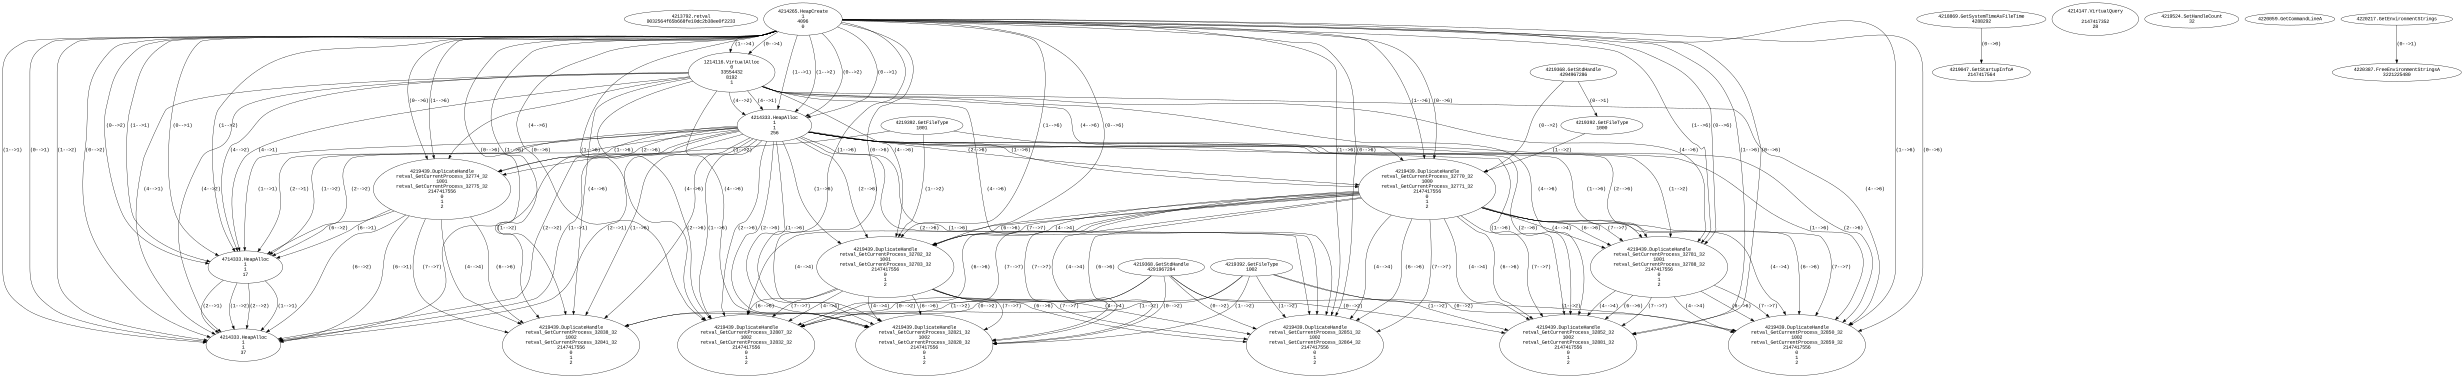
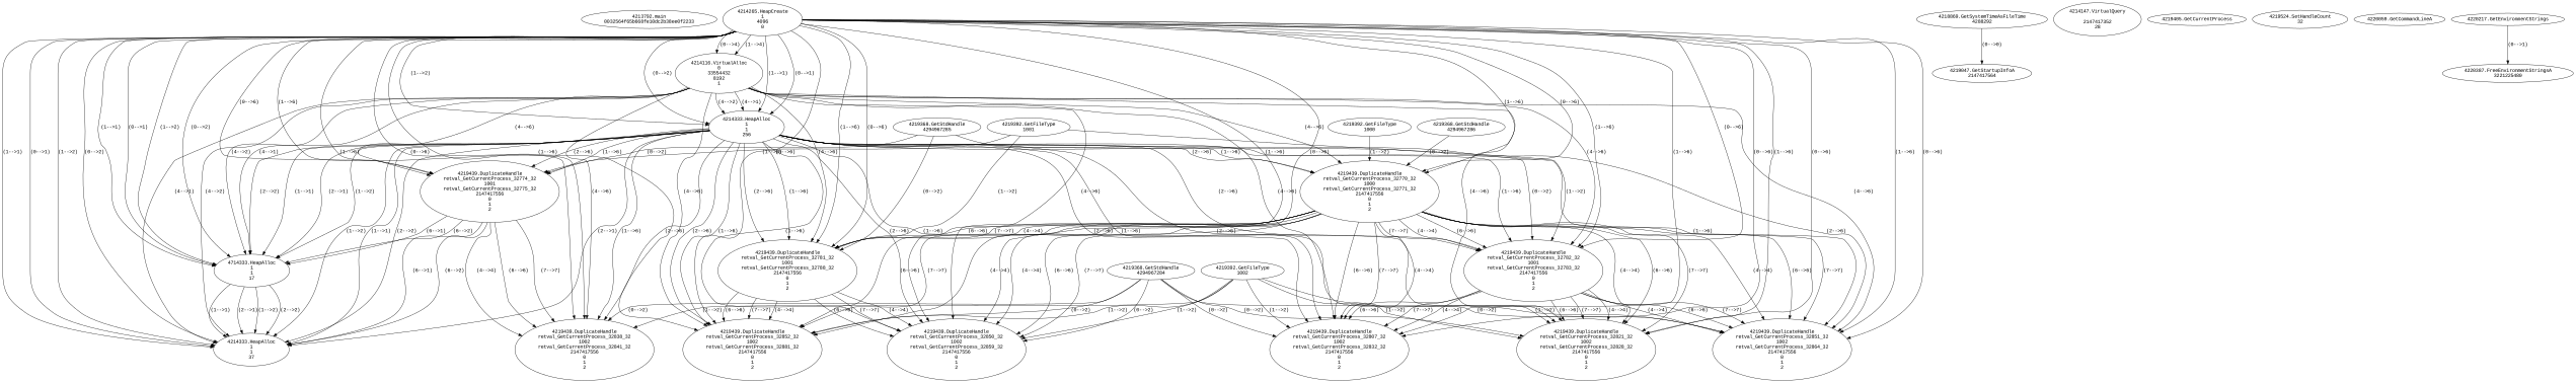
  digraph {
    fontname="Liberation Mono"
    node [fontname="Liberation Mono"]
    edge [fontname="Liberation Mono"]
-   n1 [label="4213792.retval\n0032564f65b668fe10dc2b38ee0f2233"]
+   n1 [label="4213792.main\n0032564f65b668fe10dc2b38ee0f2233"]
    n2 [label="4214265.HeapCreate\n1\n4096\n0"]
-   n3 [label="1214116.VirtualAlloc\n0\n33554432\n8192\n1"]
+   n3 [label="4214116.VirtualAlloc\n0\n33554432\n8192\n1"]
    n4 [label="4214333.HeapAlloc\n1\n1\n256"]
    n5 [label="4219439.DuplicateHandle\nretval_GetCurrentProcess_32774_32\n1001\nretval_GetCurrentProcess_32775_32\n2147417556\n0\n1\n2"]
    n6 [label="4714333.HeapAlloc\n1\n1\n17"]
    n7 [label="4214333.HeapAlloc\n1\n1\n37"]
    n8 [label="4219439.DuplicateHandle\nretval_GetCurrentProcess_32838_32\n1002\nretval_GetCurrentProcess_32841_32\n2147417556\n0\n1\n2"]
    n9 [label="4219439.DuplicateHandle\nretval_GetCurrentProcess_32770_32\n1000\nretval_GetCurrentProcess_32771_32\n2147417556\n0\n1\n2"]
    n10 [label="4219439.DuplicateHandle\nretval_GetCurrentProcess_32781_32\n1001\nretval_GetCurrentProcess_32788_32\n2147417556\n0\n1\n2"]
    n11 [label="4219439.DuplicateHandle\nretval_GetCurrentProcess_32850_32\n1002\nretval_GetCurrentProcess_32859_32\n2147417556\n0\n1\n2"]
    n12 [label="4219439.DuplicateHandle\nretval_GetCurrentProcess_32782_32\n1001\nretval_GetCurrentProcess_32783_32\n2147417556\n0\n1\n2"]
    n13 [label="4219439.DuplicateHandle\nretval_GetCurrentProcess_32807_32\n1002\nretval_GetCurrentProcess_32832_32\n2147417556\n0\n1\n2"]
    n14 [label="4219439.DuplicateHandle\nretval_GetCurrentProcess_32821_32\n1002\nretval_GetCurrentProcess_32828_32\n2147417556\n0\n1\n2"]
    n15 [label="4219439.DuplicateHandle\nretval_GetCurrentProcess_32851_32\n1002\nretval_GetCurrentProcess_32864_32\n2147417556\n0\n1\n2"]
    n16 [label="4219439.DuplicateHandle\nretval_GetCurrentProcess_32852_32\n1002\nretval_GetCurrentProcess_32881_32\n2147417556\n0\n1\n2"]
    n17 [label="4218869.GetSystemTimeAsFileTime\n4288292"]
    n18 [label="4219047.GetStartupInfoA\n2147417564"]
    n19 [label="4214147.VirtualQuery\n\n2147417352\n28"]
    n20 [label="4219368.GetStdHandle\n4294967286"]
    n21 [label="4219392.GetFileType\n1000"]
+   n22 [label="4219368.GetStdHandle\n4294967285"]
    n23 [label="4219392.GetFileType\n1001"]
-   n25 [label="4219368.GetStdHandle\n4291967284"]
+   n24 [label="4219405.GetCurrentProcess\n"]
+   n25 [label="4219368.GetStdHandle\n4294967284"]
    n26 [label="4219392.GetFileType\n1002"]
    n27 [label="4219524.SetHandleCount\n32"]
    n28 [label="4220059.GetCommandLineA\n"]
    n29 [label="4220217.GetEnvironmentStrings\n"]
    n30 [label="4220387.FreeEnvironmentStringsA\n3221225480"]
    n2 -> n3 [label="(1-->4)"]
    n2 -> n3 [label="(0-->4)"]
    n2 -> n4 [label="(1-->1)"]
    n2 -> n4 [label="(0-->1)"]
    n2 -> n4 [label="(1-->2)"]
    n2 -> n4 [label="(0-->2)"]
    n2 -> n5 [label="(1-->6)"]
    n2 -> n5 [label="(0-->6)"]
    n2 -> n6 [label="(1-->1)"]
    n2 -> n6 [label="(0-->1)"]
    n2 -> n6 [label="(1-->2)"]
    n2 -> n6 [label="(0-->2)"]
    n2 -> n7 [label="(1-->1)"]
    n2 -> n7 [label="(0-->1)"]
    n2 -> n7 [label="(1-->2)"]
    n2 -> n7 [label="(0-->2)"]
    n2 -> n8 [label="(1-->6)"]
    n2 -> n8 [label="(0-->6)"]
    n2 -> n9 [label="(1-->6)"]
    n2 -> n9 [label="(0-->6)"]
    n2 -> n10 [label="(1-->6)"]
    n2 -> n10 [label="(0-->6)"]
    n2 -> n11 [label="(1-->6)"]
    n2 -> n11 [label="(0-->6)"]
    n2 -> n12 [label="(1-->6)"]
    n2 -> n12 [label="(0-->6)"]
    n2 -> n13 [label="(1-->6)"]
    n2 -> n13 [label="(0-->6)"]
    n2 -> n14 [label="(1-->6)"]
    n2 -> n14 [label="(0-->6)"]
    n2 -> n15 [label="(1-->6)"]
    n2 -> n15 [label="(0-->6)"]
    n2 -> n16 [label="(1-->6)"]
    n2 -> n16 [label="(0-->6)"]
    n3 -> n4 [label="(4-->1)"]
    n3 -> n4 [label="(4-->2)"]
    n3 -> n5 [label="(4-->6)"]
    n3 -> n6 [label="(4-->1)"]
    n3 -> n6 [label="(4-->2)"]
    n3 -> n7 [label="(4-->1)"]
    n3 -> n7 [label="(4-->2)"]
    n3 -> n8 [label="(4-->6)"]
    n3 -> n9 [label="(4-->6)"]
    n3 -> n10 [label="(4-->6)"]
    n3 -> n11 [label="(4-->6)"]
    n3 -> n12 [label="(4-->6)"]
    n3 -> n13 [label="(4-->6)"]
    n3 -> n14 [label="(4-->6)"]
    n3 -> n15 [label="(4-->6)"]
    n3 -> n16 [label="(4-->6)"]
    n4 -> n5 [label="(1-->6)"]
    n4 -> n5 [label="(2-->6)"]
    n4 -> n6 [label="(1-->1)"]
    n4 -> n6 [label="(2-->1)"]
    n4 -> n6 [label="(1-->2)"]
    n4 -> n6 [label="(2-->2)"]
    n4 -> n7 [label="(1-->1)"]
    n4 -> n7 [label="(2-->1)"]
    n4 -> n7 [label="(1-->2)"]
    n4 -> n7 [label="(2-->2)"]
    n4 -> n8 [label="(1-->6)"]
    n4 -> n8 [label="(2-->6)"]
    n4 -> n9 [label="(1-->6)"]
    n4 -> n9 [label="(2-->6)"]
    n4 -> n10 [label="(1-->6)"]
    n4 -> n10 [label="(2-->6)"]
    n4 -> n11 [label="(1-->6)"]
    n4 -> n11 [label="(2-->6)"]
    n4 -> n12 [label="(1-->6)"]
    n4 -> n12 [label="(2-->6)"]
    n4 -> n13 [label="(1-->6)"]
    n4 -> n13 [label="(2-->6)"]
    n4 -> n14 [label="(1-->6)"]
    n4 -> n14 [label="(2-->6)"]
    n4 -> n15 [label="(1-->6)"]
    n4 -> n15 [label="(2-->6)"]
    n4 -> n16 [label="(1-->6)"]
    n4 -> n16 [label="(2-->6)"]
    n5 -> n6 [label="(6-->1)"]
    n5 -> n6 [label="(6-->2)"]
    n5 -> n7 [label="(6-->1)"]
    n5 -> n7 [label="(6-->2)"]
    n5 -> n8 [label="(4-->4)"]
    n5 -> n8 [label="(6-->6)"]
    n5 -> n8 [label="(7-->7)"]
    n6 -> n7 [label="(1-->1)"]
    n6 -> n7 [label="(2-->1)"]
    n6 -> n7 [label="(1-->2)"]
    n6 -> n7 [label="(2-->2)"]
    n9 -> n10 [label="(4-->4)"]
    n9 -> n10 [label="(6-->6)"]
    n9 -> n10 [label="(7-->7)"]
    n9 -> n11 [label="(4-->4)"]
    n9 -> n11 [label="(6-->6)"]
    n9 -> n11 [label="(7-->7)"]
    n9 -> n12 [label="(4-->4)"]
    n9 -> n12 [label="(6-->6)"]
    n9 -> n12 [label="(7-->7)"]
    n9 -> n13 [label="(4-->4)"]
    n9 -> n13 [label="(6-->6)"]
    n9 -> n13 [label="(7-->7)"]
    n9 -> n14 [label="(4-->4)"]
    n9 -> n14 [label="(6-->6)"]
    n9 -> n14 [label="(7-->7)"]
    n9 -> n15 [label="(4-->4)"]
    n9 -> n15 [label="(6-->6)"]
    n9 -> n15 [label="(7-->7)"]
    n9 -> n16 [label="(4-->4)"]
    n9 -> n16 [label="(6-->6)"]
    n9 -> n16 [label="(7-->7)"]
    n10 -> n11 [label="(4-->4)"]
    n10 -> n11 [label="(6-->6)"]
    n10 -> n11 [label="(7-->7)"]
    n10 -> n16 [label="(4-->4)"]
    n10 -> n16 [label="(6-->6)"]
    n10 -> n16 [label="(7-->7)"]
    n12 -> n13 [label="(4-->4)"]
    n12 -> n13 [label="(6-->6)"]
    n12 -> n13 [label="(7-->7)"]
    n12 -> n14 [label="(4-->4)"]
    n12 -> n14 [label="(6-->6)"]
    n12 -> n14 [label="(7-->7)"]
    n12 -> n15 [label="(4-->4)"]
    n12 -> n15 [label="(6-->6)"]
    n12 -> n15 [label="(7-->7)"]
    n17 -> n18 [label="(0-->0)"]
    n20 -> n9 [label="(0-->2)"]
-   n20 -> n21 [label="(0-->1)"]
    n21 -> n9 [label="(1-->2)"]
+   n22 -> n5 [label="(0-->2)"]
+   n22 -> n10 [label="(0-->2)"]
+   n22 -> n12 [label="(0-->2)"]
    n23 -> n5 [label="(1-->2)"]
    n23 -> n10 [label="(1-->2)"]
    n23 -> n12 [label="(1-->2)"]
    n25 -> n8 [label="(0-->2)"]
    n25 -> n11 [label="(0-->2)"]
    n25 -> n13 [label="(0-->2)"]
    n25 -> n14 [label="(0-->2)"]
    n25 -> n15 [label="(0-->2)"]
    n25 -> n16 [label="(0-->2)"]
    n26 -> n8 [label="(1-->2)"]
    n26 -> n11 [label="(1-->2)"]
    n26 -> n13 [label="(1-->2)"]
    n26 -> n14 [label="(1-->2)"]
    n26 -> n15 [label="(1-->2)"]
    n26 -> n16 [label="(1-->2)"]
    n29 -> n30 [label="(0-->1)"]
  }
